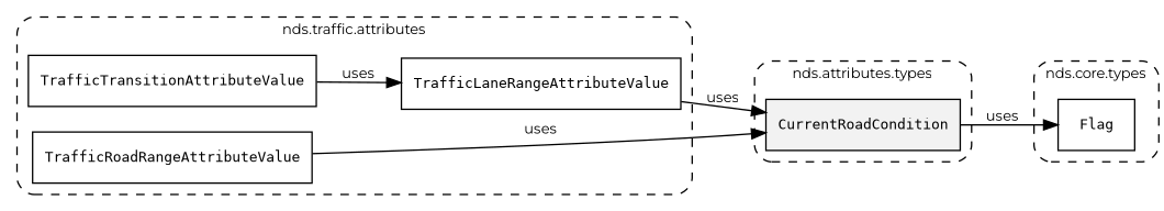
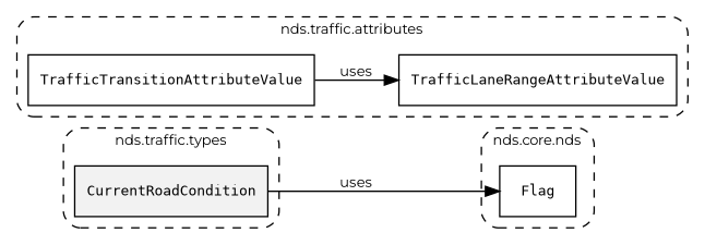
  digraph {
    fontname=Montserrat
    fontsize=10
    rankdir=LR
    node [fontname=Montserrat fontsize=10 shape=box]
    edge [fontname=Montserrat fontsize=10]
    n1 [fillcolor="#0000000D" label=<<font face="monospace"><table align="center" border="0" cellspacing="0" cellpadding="0"><tr><td href="../../../content/packages/nds.traffic.types.html#Subtype-CurrentRoadCondition" title="Subtype defined in nds.traffic.types">CurrentRoadCondition</td></tr></table></font>> style=filled]
    n2 [label=<<font face="monospace"><table align="center" border="0" cellspacing="0" cellpadding="0"><tr><td href="../../../content/packages/nds.core.types.html#Structure-Flag" title="Structure defined in nds.core.types">Flag</td></tr></table></font>>]
    n3 [label=<<font face="monospace"><table align="center" border="0" cellspacing="0" cellpadding="0"><tr><td href="../../../content/packages/nds.traffic.attributes.html#Choice-TrafficTransitionAttributeValue" title="Choice defined in nds.traffic.attributes">TrafficTransitionAttributeValue</td></tr></table></font>>]
-   n4 [label=<<font face="monospace"><table align="center" border="0" cellspacing="0" cellpadding="0"><tr><td href="../../../content/packages/nds.traffic.attributes.html#Choice-TrafficRoadRangeAttributeValue" title="Choice defined in nds.traffic.attributes">TrafficRoadRangeAttributeValue</td></tr></table></font>>]
    n5 [label=<<font face="monospace"><table align="center" border="0" cellspacing="0" cellpadding="0"><tr><td href="../../../content/packages/nds.traffic.attributes.html#Choice-TrafficLaneRangeAttributeValue" title="Choice defined in nds.traffic.attributes">TrafficLaneRangeAttributeValue</td></tr></table></font>>]
    subgraph cluster_1 {
-     label="nds.attributes.types"
+     label="nds.traffic.types"
      style="dashed, rounded"
      n1
    }
    subgraph cluster_2 {
-     label="nds.core.types"
+     label="nds.core.nds"
      style="dashed, rounded"
      n2
    }
    subgraph cluster_3 {
      label="nds.traffic.attributes"
      style="dashed, rounded"
      n3
-     n4
      n5
    }
    n1 -> n2 [label=uses]
    n3 -> n5 [label=uses]
-   n4 -> n1 [label=uses]
-   n5 -> n1 [label=uses]
  }
